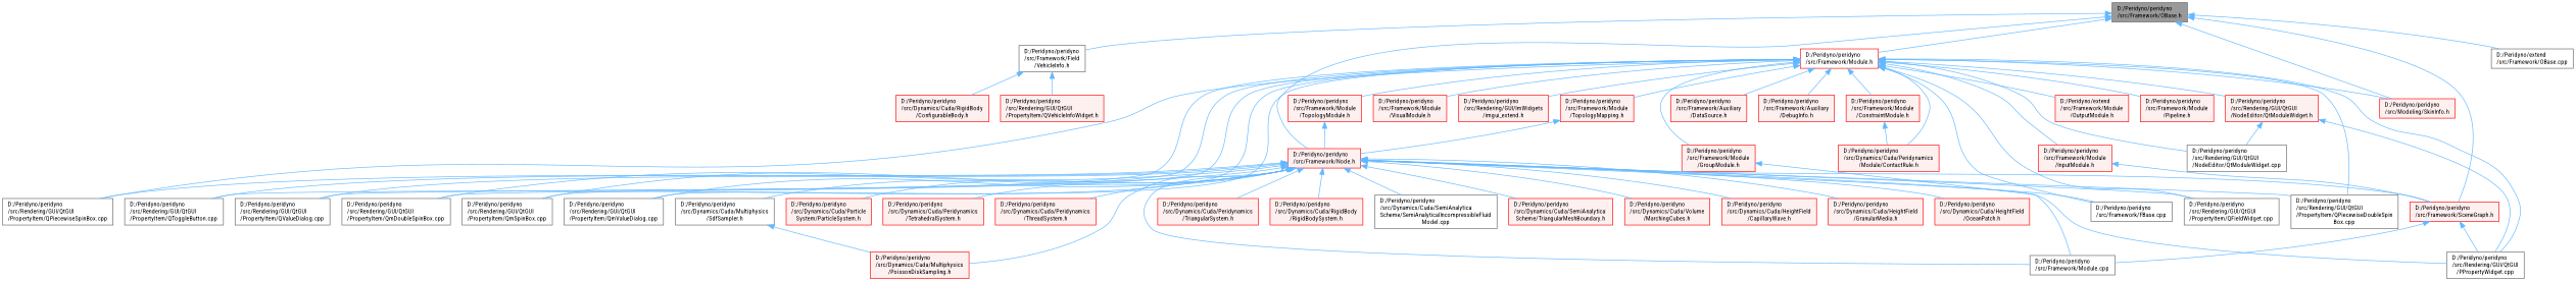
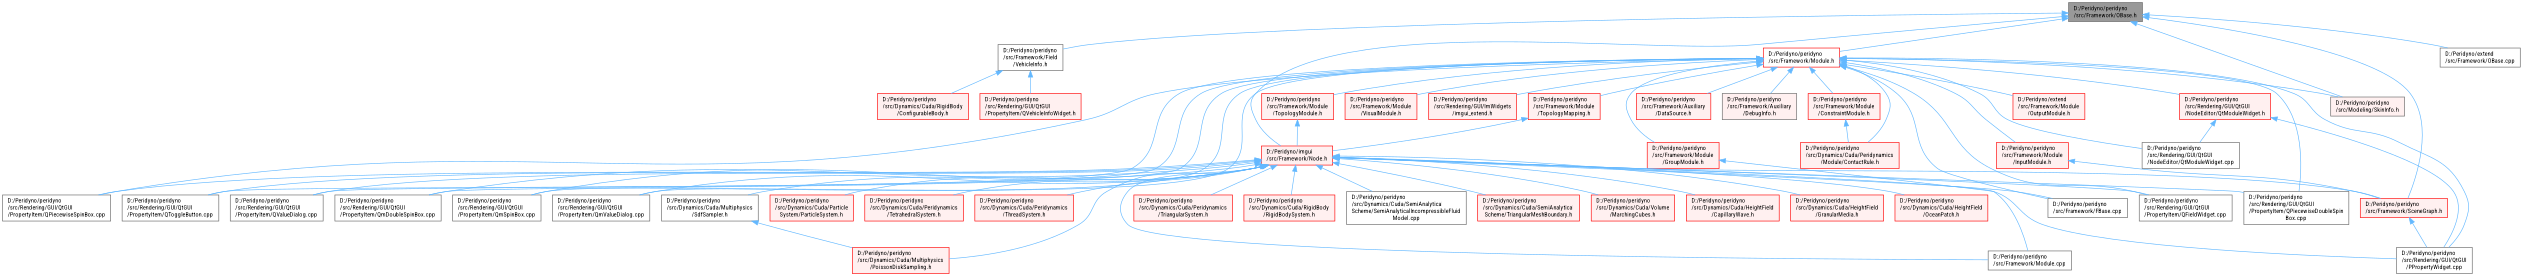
  digraph {
    fontname="Roboto Condensed"
    node [color=red fillcolor="#FFF0F0" fontname="Roboto Condensed" fontsize=10 shape=box style=filled]
    edge [color=steelblue1 dir=back fontname="Roboto Condensed" fontsize=10 labelfontname=Helvetica labelfontsize=10 style=solid]
    n1 [color=gray40 fillcolor=grey60 fontcolor=black height=0.2 label="D:/Peridyno/peridyno\l/src/Framework/OBase.h" width=0.4]
    n2 [color=grey40 fillcolor=white height=0.2 label="D:/Peridyno/peridyno\l/src/Framework/Field\l/VehicleInfo.h" width=0.4]
    n3 [fillcolor=white height=0.2 label="D:/Peridyno/peridyno\l/src/Framework/Module.h" width=0.4]
    n4 [height=0.2 label="D:/Peridyno/peridyno\l/src/Framework/SceneGraph.h" width=0.4]
-   n5 [height=0.2 label="D:/Peridyno/peridyno\l/src/Framework/Node.h" width=0.4]
-   n6 [height=0.2 label="D:/Peridyno/peridyno\l/src/Modeling/SkinInfo.h" width=0.4]
+   n5 [height=0.2 label="D:/Peridyno/imgui\l/src/Framework/Node.h" width=0.4]
+   n6 [color=grey40 height=0.2 label="D:/Peridyno/peridyno\l/src/Modeling/SkinInfo.h" width=0.4]
    n7 [color=grey40 fillcolor=white height=0.2 label="D:/Peridyno/extend\l/src/Framework/OBase.cpp" width=0.4]
    n8 [height=0.2 label="D:/Peridyno/peridyno\l/src/Dynamics/Cuda/RigidBody\l/ConfigurableBody.h" width=0.4]
    n9 [height=0.2 label="D:/Peridyno/peridyno\l/src/Rendering/GUI/QtGUI\l/PropertyItem/QVehicleInfoWidget.h" width=0.4]
    n10 [height=0.2 label="D:/Peridyno/peridyno\l/src/Dynamics/Cuda/Peridynamics\l/Module/ContactRule.h" width=0.4]
    n11 [height=0.2 label="D:/Peridyno/peridyno\l/src/Framework/Auxiliary\l/DataSource.h" width=0.4]
-   n12 [height=0.2 label="D:/Peridyno/peridyno\l/src/Framework/Auxiliary\l/DebugInfo.h" width=0.4]
+   n12 [color=grey40 height=0.2 label="D:/Peridyno/peridyno\l/src/Framework/Auxiliary\l/DebugInfo.h" width=0.4]
    n13 [color=grey40 fillcolor=white height=0.2 label="D:/Peridyno/peridyno\l/src/Framework/FBase.cpp" width=0.4]
    n14 [height=0.2 label="D:/Peridyno/peridyno\l/src/Framework/Module\l/ConstraintModule.h" width=0.4]
    n15 [height=0.2 label="D:/Peridyno/peridyno\l/src/Framework/Module\l/GroupModule.h" width=0.4]
    n16 [height=0.2 label="D:/Peridyno/peridyno\l/src/Framework/Module\l/InputModule.h" width=0.4]
    n17 [color=grey40 fillcolor=white height=0.2 label="D:/Peridyno/peridyno\l/src/Rendering/GUI/QtGUI\l/PPropertyWidget.cpp" width=0.4]
    n18 [height=0.2 label="D:/Peridyno/extend\l/src/Framework/Module\l/OutputModule.h" width=0.4]
-   n19 [height=0.2 label="D:/Peridyno/peridyno\l/src/Framework/Module\l/Pipeline.h" width=0.4]
    n20 [height=0.2 label="D:/Peridyno/peridyno\l/src/Framework/Module\l/TopologyMapping.h" width=0.4]
    n21 [color=grey40 fillcolor=white height=0.2 label="D:/Peridyno/peridyno\l/src/Rendering/GUI/QtGUI\l/PropertyItem/QFieldWidget.cpp" width=0.4]
    n22 [color=grey40 fillcolor=white height=0.2 label="D:/Peridyno/peridyno\l/src/Rendering/GUI/QtGUI\l/PropertyItem/QPiecewiseDoubleSpin\lBox.cpp" width=0.4]
    n23 [color=grey40 fillcolor=white height=0.2 label="D:/Peridyno/peridyno\l/src/Rendering/GUI/QtGUI\l/PropertyItem/QPiecewiseSpinBox.cpp" width=0.4]
    n24 [color=grey40 fillcolor=white height=0.2 label="D:/Peridyno/peridyno\l/src/Rendering/GUI/QtGUI\l/PropertyItem/QToggleButton.cpp" width=0.4]
    n25 [color=grey40 fillcolor=white height=0.2 label="D:/Peridyno/peridyno\l/src/Rendering/GUI/QtGUI\l/PropertyItem/QValueDialog.cpp" width=0.4]
    n26 [color=grey40 fillcolor=white height=0.2 label="D:/Peridyno/peridyno\l/src/Rendering/GUI/QtGUI\l/PropertyItem/QmDoubleSpinBox.cpp" width=0.4]
    n27 [color=grey40 fillcolor=white height=0.2 label="D:/Peridyno/peridyno\l/src/Rendering/GUI/QtGUI\l/PropertyItem/QmSpinBox.cpp" width=0.4]
    n28 [color=grey40 fillcolor=white height=0.2 label="D:/Peridyno/peridyno\l/src/Rendering/GUI/QtGUI\l/PropertyItem/QmValueDialog.cpp" width=0.4]
    n29 [height=0.2 label="D:/Peridyno/peridyno\l/src/Framework/Module\l/TopologyModule.h" width=0.4]
    n30 [height=0.2 label="D:/Peridyno/peridyno\l/src/Framework/Module\l/VisualModule.h" width=0.4]
    n31 [height=0.2 label="D:/Peridyno/peridyno\l/src/Rendering/GUI/ImWidgets\l/imgui_extend.h" width=0.4]
    n32 [color=grey40 fillcolor=white height=0.2 label="D:/Peridyno/peridyno\l/src/Rendering/GUI/QtGUI\l/NodeEditor/QtModuleWidget.cpp" width=0.4]
    n33 [height=0.2 label="D:/Peridyno/peridyno\l/src/Rendering/GUI/QtGUI\l/NodeEditor/QtModuleWidget.h" width=0.4]
    n34 [color=grey40 fillcolor=white height=0.2 label="D:/Peridyno/peridyno\l/src/Framework/Module.cpp" width=0.4]
    n35 [height=0.2 label="D:/Peridyno/peridyno\l/src/Dynamics/Cuda/HeightField\l/CapillaryWave.h" width=0.4]
    n36 [height=0.2 label="D:/Peridyno/peridyno\l/src/Dynamics/Cuda/HeightField\l/GranularMedia.h" width=0.4]
    n37 [height=0.2 label="D:/Peridyno/peridyno\l/src/Dynamics/Cuda/HeightField\l/OceanPatch.h" width=0.4]
    n38 [height=0.2 label="D:/Peridyno/peridyno\l/src/Dynamics/Cuda/Multiphysics\l/PoissonDiskSampling.h" width=0.4]
    n39 [color=grey40 fillcolor=white height=0.2 label="D:/Peridyno/peridyno\l/src/Dynamics/Cuda/Multiphysics\l/SdfSampler.h" width=0.4]
    n40 [height=0.2 label="D:/Peridyno/peridyno\l/src/Dynamics/Cuda/Particle\lSystem/ParticleSystem.h" width=0.4]
    n41 [height=0.2 label="D:/Peridyno/peridyno\l/src/Dynamics/Cuda/Peridynamics\l/TetrahedralSystem.h" width=0.4]
    n42 [height=0.2 label="D:/Peridyno/peridyno\l/src/Dynamics/Cuda/Peridynamics\l/ThreadSystem.h" width=0.4]
    n43 [height=0.2 label="D:/Peridyno/peridyno\l/src/Dynamics/Cuda/Peridynamics\l/TriangularSystem.h" width=0.4]
    n44 [height=0.2 label="D:/Peridyno/peridyno\l/src/Dynamics/Cuda/RigidBody\l/RigidBodySystem.h" width=0.4]
    n45 [color=grey40 fillcolor=white height=0.2 label="D:/Peridyno/peridyno\l/src/Dynamics/Cuda/SemiAnalytical\lScheme/SemiAnalyticalIncompressibleFluid\lModel.cpp" width=0.4]
    n46 [height=0.2 label="D:/Peridyno/peridyno\l/src/Dynamics/Cuda/SemiAnalytical\lScheme/TriangularMeshBoundary.h" width=0.4]
    n47 [height=0.2 label="D:/Peridyno/peridyno\l/src/Dynamics/Cuda/Volume\l/MarchingCubes.h" width=0.4]
    n1 -> n2
    n1 -> n3
    n1 -> n4
    n1 -> n5
    n1 -> n6
    n1 -> n7
    n2 -> n8
    n2 -> n9
    n3 -> n6
    n3 -> n10
    n3 -> n11
    n3 -> n12
    n3 -> n13
    n3 -> n14
    n3 -> n15
    n3 -> n16
    n3 -> n17
    n3 -> n18
-   n3 -> n19
    n3 -> n20
    n3 -> n21
    n3 -> n22
    n3 -> n23
    n3 -> n24
    n3 -> n25
    n3 -> n26
    n3 -> n27
    n3 -> n28
    n3 -> n29
    n3 -> n30
    n3 -> n31
    n3 -> n32
    n3 -> n33
    n4 -> n17
-   n4 -> n34
    n5 -> n4
    n5 -> n13
    n5 -> n17
    n5 -> n21
    n5 -> n22
    n5 -> n23
    n5 -> n24
    n5 -> n25
    n5 -> n26
    n5 -> n27
    n5 -> n28
    n5 -> n34
    n5 -> n35
    n5 -> n36
    n5 -> n37
    n5 -> n38
    n5 -> n39
    n5 -> n40
    n5 -> n41
    n5 -> n42
    n5 -> n43
    n5 -> n44
    n5 -> n45
    n5 -> n46
    n5 -> n47
    n14 -> n10
    n15 -> n34
    n16 -> n4
    n20 -> n5
    n29 -> n5
    n33 -> n17
    n33 -> n32
    n39 -> n38
  }
